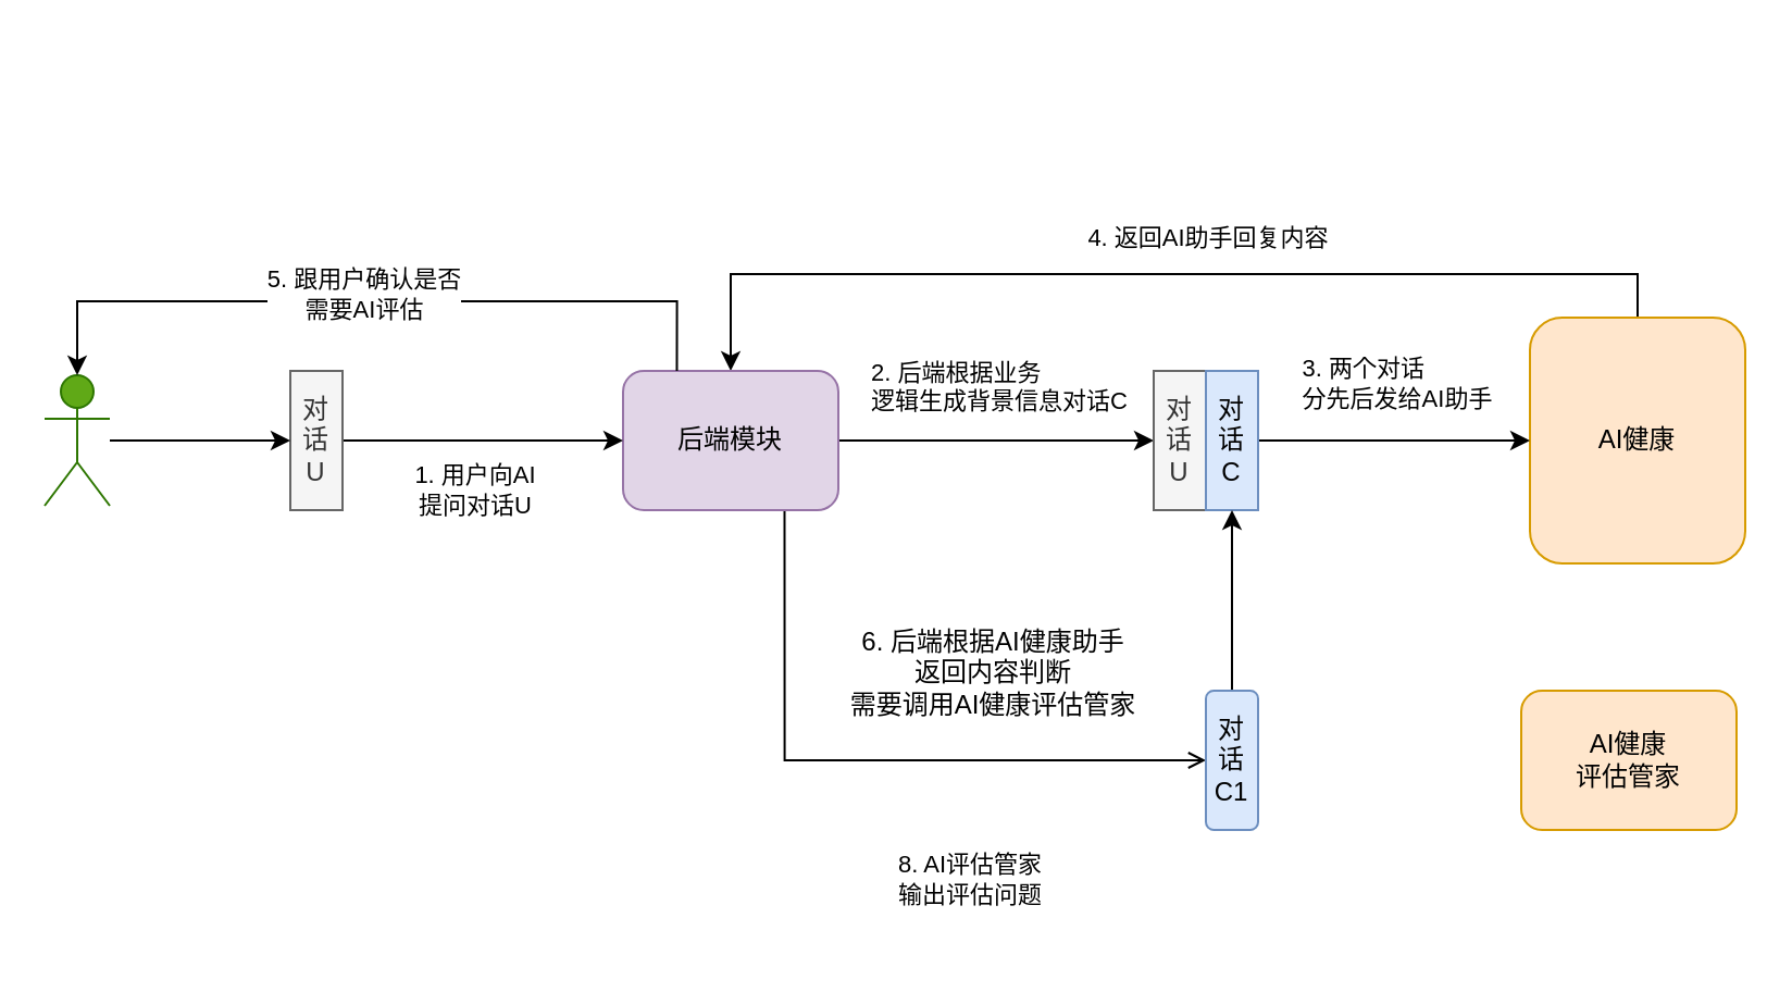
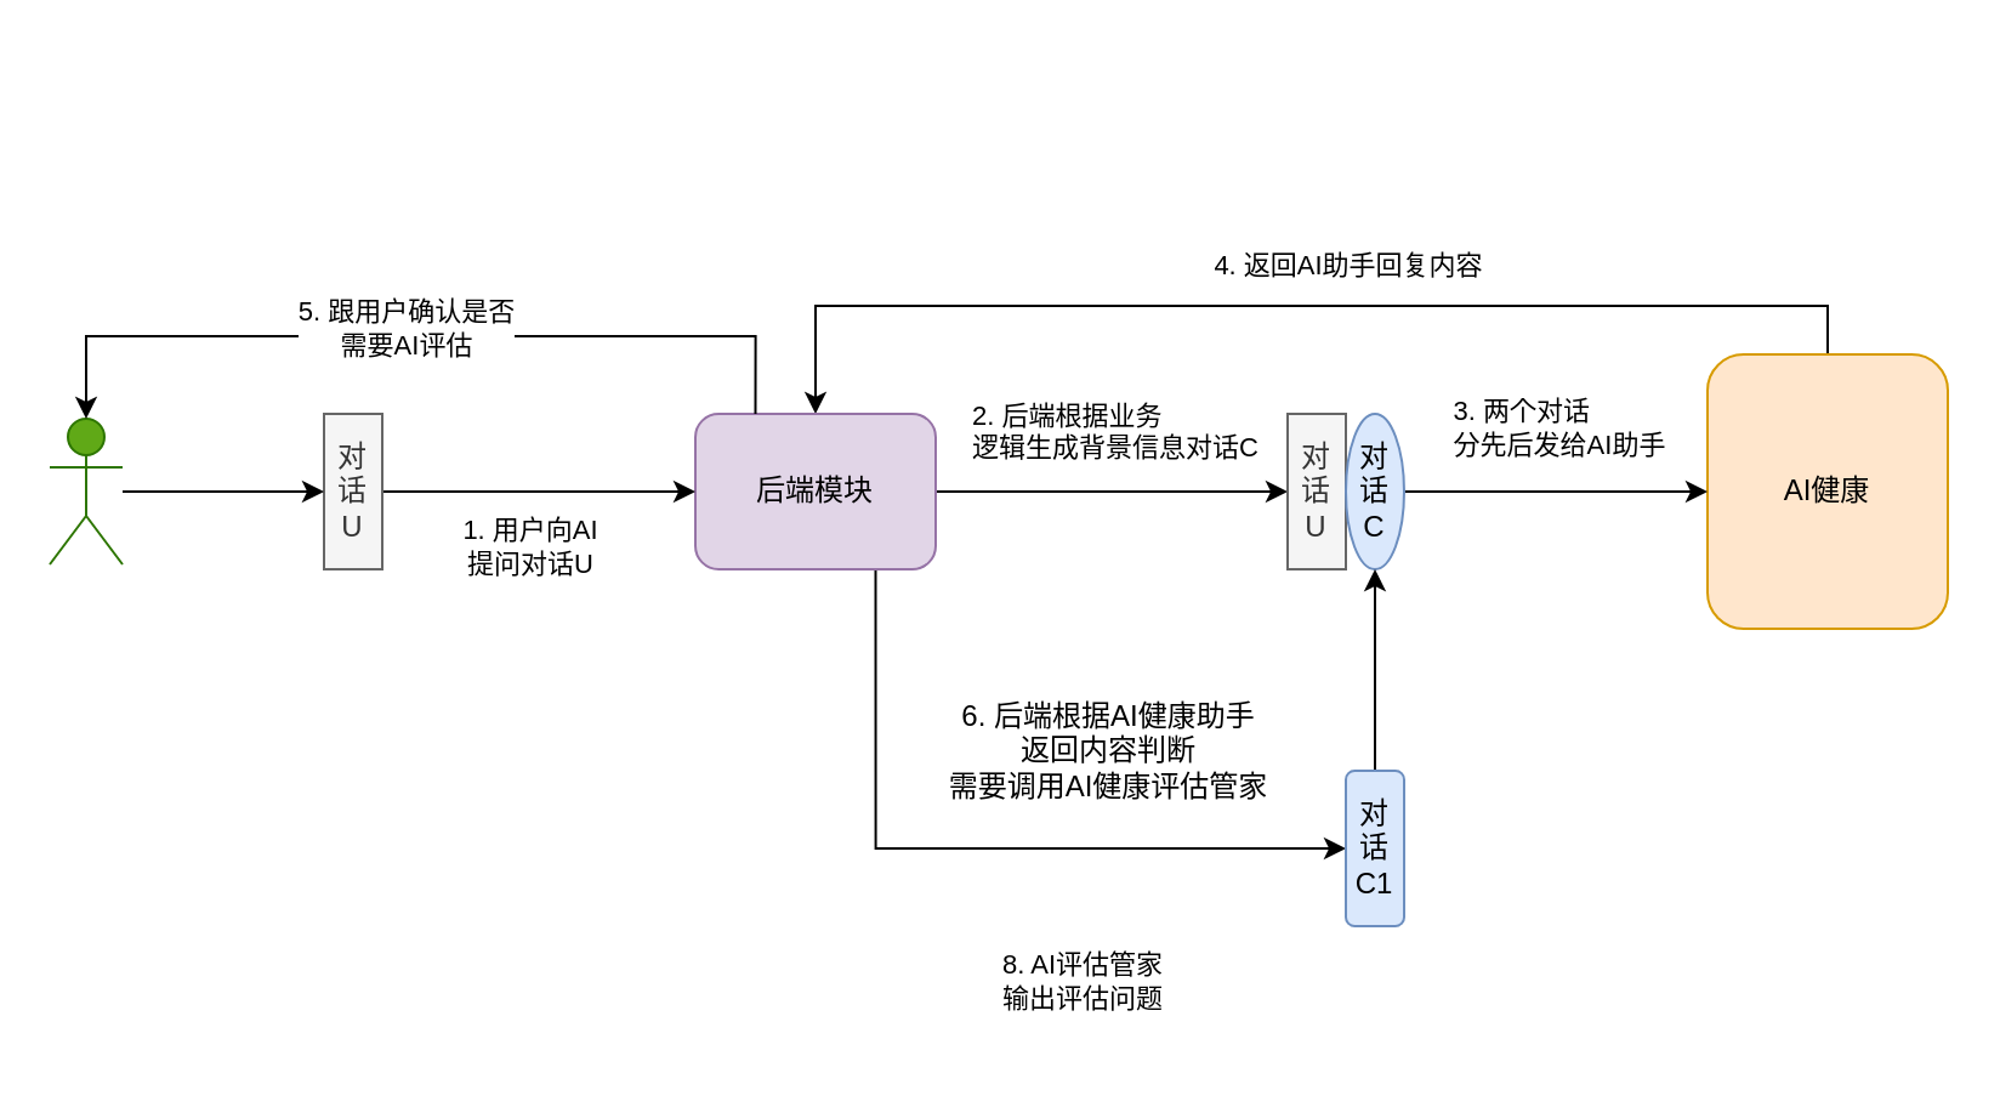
  <mxCell id="0" />
  <mxCell id="1" parent="0" />
  <mxCell id="2" style="edgeStyle=orthogonalEdgeStyle;rounded=0;orthogonalLoop=1;jettySize=auto;html=1;entryX=0.5;entryY=0;entryDx=0;entryDy=0;exitX=0.5;exitY=0;exitDx=0;exitDy=0;" edge="1" parent="1" source="4" target="9"><mxGeometry relative="1" as="geometry" /></mxCell>
  <mxCell id="3" value="&lt;span style=&quot;text-align: left;&quot;&gt;4. 返回AI助手回复内容&lt;/span&gt;" style="edgeLabel;html=1;align=center;verticalAlign=middle;resizable=0;points=[];" vertex="1" connectable="0" parent="2"><mxGeometry x="-0.063" y="-1" relative="1" as="geometry"><mxPoint x="8" y="-16" as="offset" /></mxGeometry></mxCell>
  <mxCell id="4" value="AI健康" style="rounded=1;whiteSpace=wrap;html=1;fillColor=#ffe6cc;strokeColor=#d79b00;" vertex="1" parent="1"><mxGeometry x="703" y="145.5" width="99" height="113" as="geometry" /></mxCell>
- <mxCell id="5" value="AI健康&lt;div&gt;评估管家&lt;/div&gt;" style="rounded=1;whiteSpace=wrap;html=1;fillColor=#ffe6cc;strokeColor=#d79b00;" vertex="1" parent="1"><mxGeometry x="699" y="317" width="99" height="64" as="geometry" /></mxCell>
  <mxCell id="6" style="edgeStyle=orthogonalEdgeStyle;rounded=0;orthogonalLoop=1;jettySize=auto;html=1;entryX=0;entryY=0.5;entryDx=0;entryDy=0;" edge="1" parent="1" source="9" target="10"><mxGeometry relative="1" as="geometry" /></mxCell>
  <mxCell id="7" value="&lt;div style=&quot;font-size: 12px; text-align: left;&quot;&gt;&lt;span style=&quot;font-size: 11px; background-color: initial;&quot;&gt;2. 后端根据业务&lt;/span&gt;&lt;/div&gt;&lt;div&gt;&lt;div style=&quot;text-align: left;&quot;&gt;&lt;span style=&quot;background-color: initial;&quot;&gt;逻辑生成背景信息对话C&lt;/span&gt;&lt;/div&gt;&lt;/div&gt;" style="edgeLabel;html=1;align=center;verticalAlign=middle;resizable=0;points=[];" vertex="1" connectable="0" parent="6"><mxGeometry x="-0.062" y="3" relative="1" as="geometry"><mxPoint x="5" y="-23" as="offset" /></mxGeometry></mxCell>
- <mxCell id="8" style="edgeStyle=orthogonalEdgeStyle;rounded=0;orthogonalLoop=1;jettySize=auto;html=1;entryX=0;entryY=0.5;entryDx=0;entryDy=0;exitX=0.75;exitY=1;exitDx=0;exitDy=0;endArrow=open;" edge="1" parent="1" source="9" target="20"><mxGeometry relative="1" as="geometry" /></mxCell>
+ <mxCell id="8" style="edgeStyle=orthogonalEdgeStyle;rounded=0;orthogonalLoop=1;jettySize=auto;html=1;entryX=0;entryY=0.5;entryDx=0;entryDy=0;exitX=0.75;exitY=1;exitDx=0;exitDy=0;" edge="1" parent="1" source="9" target="20"><mxGeometry relative="1" as="geometry" /></mxCell>
  <mxCell id="9" value="后端模块" style="rounded=1;whiteSpace=wrap;html=1;fillColor=#e1d5e7;strokeColor=#9673a6;" vertex="1" parent="1"><mxGeometry x="286" y="170" width="99" height="64" as="geometry" /></mxCell>
  <mxCell id="10" value="对话&lt;br&gt;U" style="rounded=0;whiteSpace=wrap;html=1;fillColor=#f5f5f5;fontColor=#333333;strokeColor=#666666;" vertex="1" parent="1"><mxGeometry x="530" y="170" width="24" height="64" as="geometry" /></mxCell>
  <mxCell id="11" style="edgeStyle=orthogonalEdgeStyle;rounded=0;orthogonalLoop=1;jettySize=auto;html=1;entryX=0;entryY=0.5;entryDx=0;entryDy=0;" edge="1" parent="1" source="13" target="9"><mxGeometry relative="1" as="geometry" /></mxCell>
  <mxCell id="12" value="1. 用户向AI&lt;br&gt;提问对话U" style="edgeLabel;html=1;align=center;verticalAlign=middle;resizable=0;points=[];" vertex="1" connectable="0" parent="11"><mxGeometry x="-0.101" y="4" relative="1" as="geometry"><mxPoint x="2" y="26" as="offset" /></mxGeometry></mxCell>
  <mxCell id="13" value="对话&lt;br&gt;U" style="rounded=0;whiteSpace=wrap;html=1;fillColor=#f5f5f5;fontColor=#333333;strokeColor=#666666;" vertex="1" parent="1"><mxGeometry x="133" y="170" width="24" height="64" as="geometry" /></mxCell>
  <mxCell id="14" style="edgeStyle=orthogonalEdgeStyle;rounded=0;orthogonalLoop=1;jettySize=auto;html=1;entryX=0;entryY=0.5;entryDx=0;entryDy=0;" edge="1" parent="1" source="15" target="13"><mxGeometry relative="1" as="geometry" /></mxCell>
  <mxCell id="15" value="用户" style="shape=umlActor;verticalLabelPosition=bottom;verticalAlign=top;html=1;outlineConnect=0;fillColor=#60a917;fontColor=#ffffff;strokeColor=#2D7600;" vertex="1" parent="1"><mxGeometry x="20" y="172" width="30" height="60" as="geometry" /></mxCell>
  <mxCell id="16" style="edgeStyle=orthogonalEdgeStyle;rounded=0;orthogonalLoop=1;jettySize=auto;html=1;entryX=0;entryY=0.5;entryDx=0;entryDy=0;" edge="1" parent="1" source="18" target="4"><mxGeometry relative="1" as="geometry"><Array as="points"><mxPoint x="645" y="202" /><mxPoint x="645" y="202" /></Array></mxGeometry></mxCell>
  <mxCell id="17" value="&lt;div style=&quot;text-align: left;&quot;&gt;&lt;span style=&quot;background-color: initial;&quot;&gt;3. 两个对话&lt;/span&gt;&lt;/div&gt;&lt;div style=&quot;text-align: left;&quot;&gt;&lt;span style=&quot;background-color: initial;&quot;&gt;分先后发给AI助手&lt;/span&gt;&lt;/div&gt;" style="edgeLabel;html=1;align=center;verticalAlign=middle;resizable=0;points=[];" vertex="1" connectable="0" parent="16"><mxGeometry x="0.008" relative="1" as="geometry"><mxPoint y="-27" as="offset" /></mxGeometry></mxCell>
- <mxCell id="18" value="对话&lt;br&gt;C" style="rounded=0;whiteSpace=wrap;html=1;fillColor=#dae8fc;strokeColor=#6c8ebf;" vertex="1" parent="1"><mxGeometry x="554" y="170" width="24" height="64" as="geometry" /></mxCell>
+ <mxCell id="18" value="对话&lt;br&gt;C" style="ellipse;whiteSpace=wrap;html=1;fillColor=#dae8fc;strokeColor=#6c8ebf;" vertex="1" parent="1"><mxGeometry x="554" y="170" width="24" height="64" as="geometry" /></mxCell>
  <mxCell id="19" style="edgeStyle=orthogonalEdgeStyle;rounded=0;orthogonalLoop=1;jettySize=auto;html=1;" edge="1" parent="1" source="20" target="18"><mxGeometry relative="1" as="geometry" /></mxCell>
  <mxCell id="20" value="对话&lt;br&gt;C1" style="whiteSpace=wrap;html=1;fillColor=#dae8fc;strokeColor=#6c8ebf;rounded=1;" vertex="1" parent="1"><mxGeometry x="554" y="317" width="24" height="64" as="geometry" /></mxCell>
  <mxCell id="21" value="&lt;div style=&quot;text-align: left;&quot;&gt;&lt;br&gt;&lt;/div&gt;&lt;div style=&quot;font-size: 11px;&quot;&gt;&lt;div style=&quot;text-align: left;&quot;&gt;&lt;br&gt;&lt;/div&gt;&lt;div style=&quot;text-align: left;&quot;&gt;&lt;br&gt;&lt;/div&gt;&lt;/div&gt;" style="text;html=1;align=center;verticalAlign=middle;resizable=0;points=[];autosize=1;strokeColor=none;fillColor=none;" vertex="1" parent="1"><mxGeometry x="587" y="20" width="18" height="53" as="geometry" /></mxCell>
  <mxCell id="22" value="&lt;div&gt;6. 后端根据AI健康助手&lt;/div&gt;&lt;div&gt;返回内容判断&lt;/div&gt;&lt;div&gt;需要调用AI健康评估管家&lt;/div&gt;" style="text;html=1;align=center;verticalAlign=middle;resizable=0;points=[];autosize=1;strokeColor=none;fillColor=none;" vertex="1" parent="1"><mxGeometry x="381" y="281" width="149" height="55" as="geometry" /></mxCell>
  <mxCell id="23" style="edgeStyle=orthogonalEdgeStyle;rounded=0;orthogonalLoop=1;jettySize=auto;html=1;entryX=0.5;entryY=0;entryDx=0;entryDy=0;entryPerimeter=0;exitX=0.25;exitY=0;exitDx=0;exitDy=0;" edge="1" parent="1" source="9" target="15"><mxGeometry relative="1" as="geometry"><Array as="points"><mxPoint x="311" y="138" /><mxPoint x="35" y="138" /></Array></mxGeometry></mxCell>
  <mxCell id="24" value="5. 跟用户确认是否&lt;br&gt;需要AI评估" style="edgeLabel;html=1;align=center;verticalAlign=middle;resizable=0;points=[];" vertex="1" connectable="0" parent="23"><mxGeometry x="0.134" y="-1" relative="1" as="geometry"><mxPoint x="18" y="-3" as="offset" /></mxGeometry></mxCell>
  <mxCell id="25" value="&lt;span style=&quot;color: rgb(0, 0, 0); font-family: Helvetica; font-size: 11px; font-style: normal; font-variant-ligatures: normal; font-variant-caps: normal; font-weight: 400; letter-spacing: normal; orphans: 2; text-align: center; text-indent: 0px; text-transform: none; widows: 2; word-spacing: 0px; -webkit-text-stroke-width: 0px; white-space: nowrap; background-color: rgb(255, 255, 255); text-decoration-thickness: initial; text-decoration-style: initial; text-decoration-color: initial; display: inline !important; float: none;&quot;&gt;8. AI评估管家&lt;/span&gt;&lt;br style=&quot;forced-color-adjust: none; color: rgb(0, 0, 0); font-family: Helvetica; font-size: 11px; font-style: normal; font-variant-ligatures: normal; font-variant-caps: normal; font-weight: 400; letter-spacing: normal; orphans: 2; text-align: center; text-indent: 0px; text-transform: none; widows: 2; word-spacing: 0px; -webkit-text-stroke-width: 0px; white-space: nowrap; text-decoration-thickness: initial; text-decoration-style: initial; text-decoration-color: initial;&quot;&gt;&lt;span style=&quot;color: rgb(0, 0, 0); font-family: Helvetica; font-size: 11px; font-style: normal; font-variant-ligatures: normal; font-variant-caps: normal; font-weight: 400; letter-spacing: normal; orphans: 2; text-align: center; text-indent: 0px; text-transform: none; widows: 2; word-spacing: 0px; -webkit-text-stroke-width: 0px; white-space: nowrap; background-color: rgb(255, 255, 255); text-decoration-thickness: initial; text-decoration-style: initial; text-decoration-color: initial; display: inline !important; float: none;&quot;&gt;输出评估问题&lt;/span&gt;" style="text;whiteSpace=wrap;html=1;" vertex="1" parent="1"><mxGeometry x="411" y="383" width="94" height="51" as="geometry" /></mxCell>
